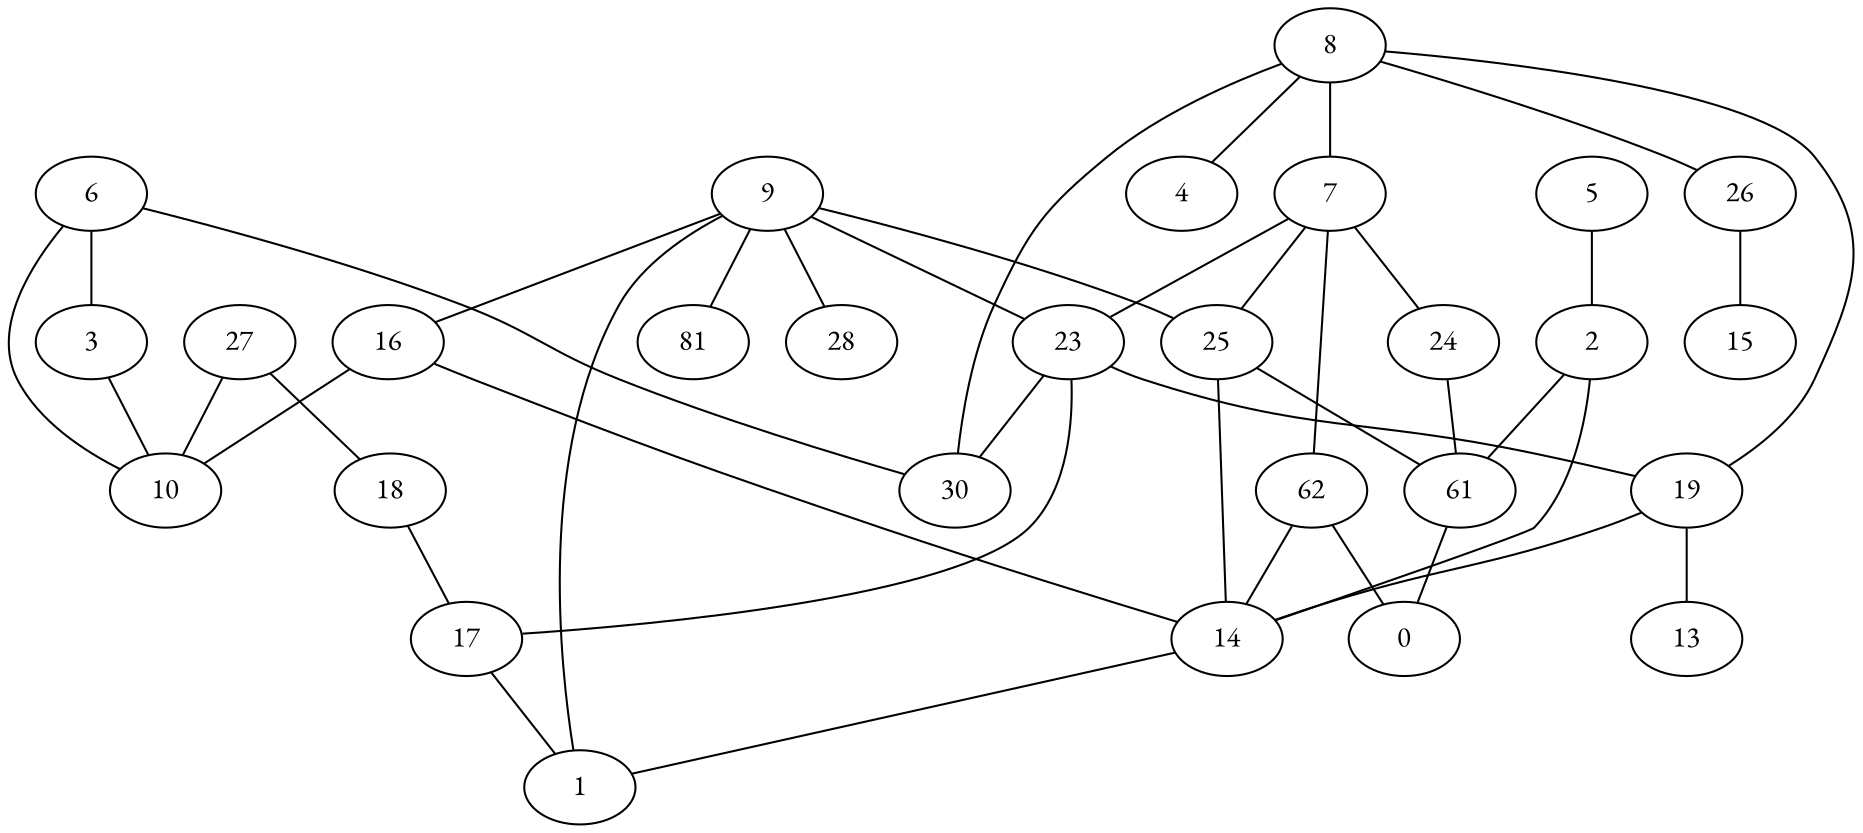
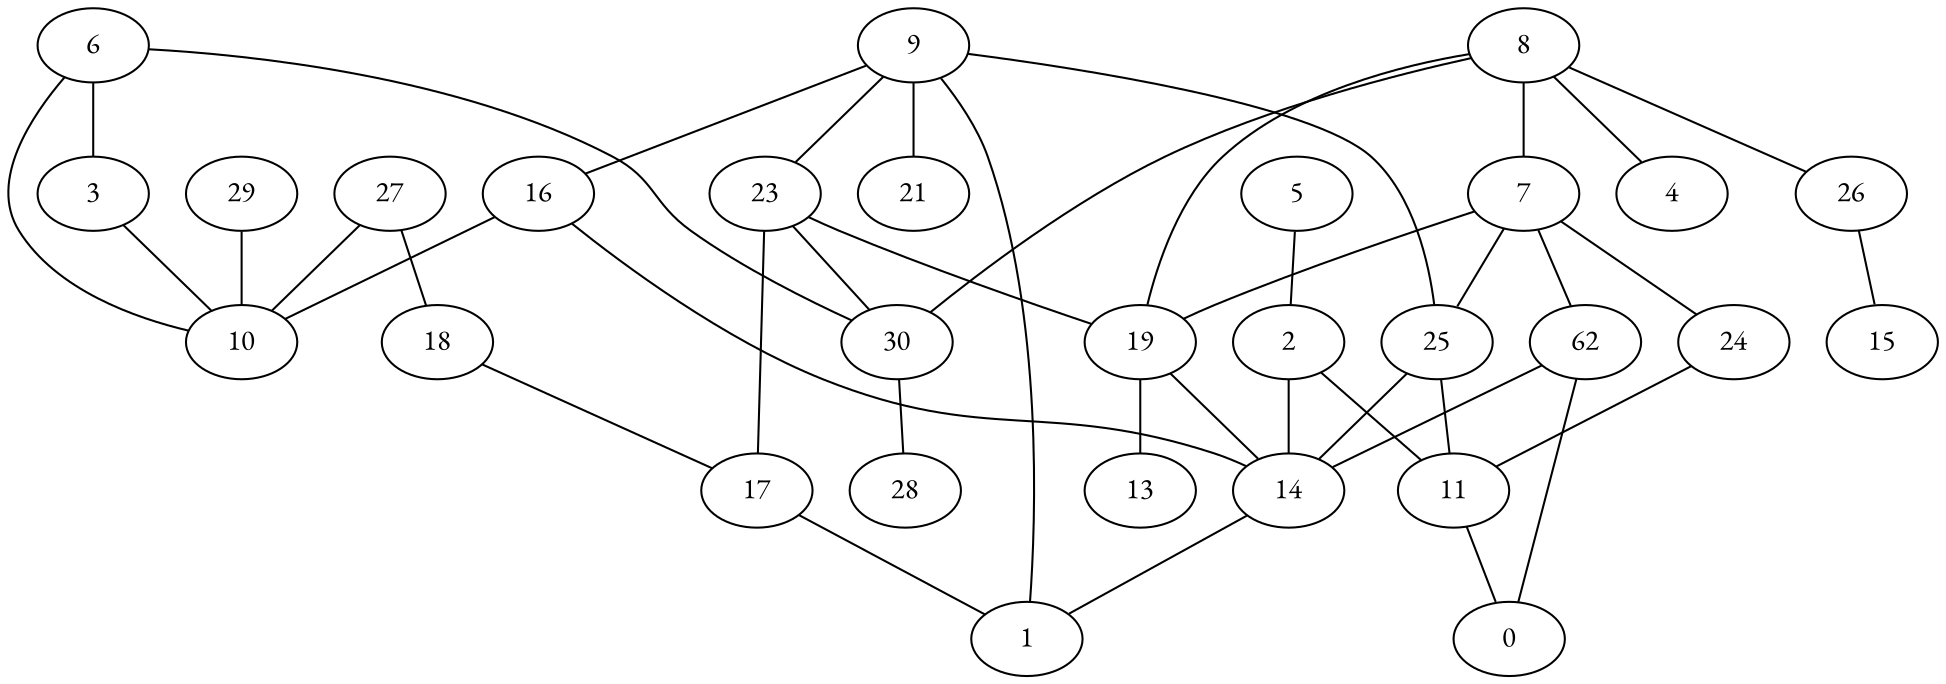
  digraph {
    fontname="EB Garamond"
    node [fontname="EB Garamond"]
    edge [color=black dir=none fontname="EB Garamond"]
    6
    3
    10
    n4 [label=30]
    16
    14
    1
    9
-   21 [label=81]
+   21
    28
    23
    25
    17
    19
    n15 [label=62]
    0
+   29
    27
    18
    26
    15
    13
-   11 [label=61]
+   11
    8
    7
    4
    24
    2
    5
    subgraph sub_1 {
      6
      3
      10
      n4
      16
      14
      1
      9
      21
      28
      23
      25
      17
      19
      n15
      0
+     29
      27
      18
      26
      15
      13
      11
      8
      7
      4
      24
      2
      5
    }
    6 -> 3
    6 -> 10
    6 -> n4
    3 -> 10
    16 -> 10
    16 -> 14
    14 -> 1
    9 -> 16
    9 -> 1
    9 -> 21
-   9 -> 28
+   n4 -> 28
    9 -> 23
    9 -> 25
    23 -> n4
    23 -> 17
    23 -> 19
    25 -> 14
    25 -> 11
    17 -> 1
    19 -> 14
    19 -> 13
    n15 -> 14
    n15 -> 0
+   29 -> 10
    27 -> 10
    27 -> 18
    18 -> 17
    26 -> 15
    11 -> 0
    8 -> n4
    8 -> 19
    8 -> 26
    8 -> 7
    8 -> 4
    7 -> 25
-   7 -> 23
+   7 -> 19
    7 -> n15
    7 -> 24
    24 -> 11
    2 -> 14
    2 -> 11
    5 -> 2
  }
